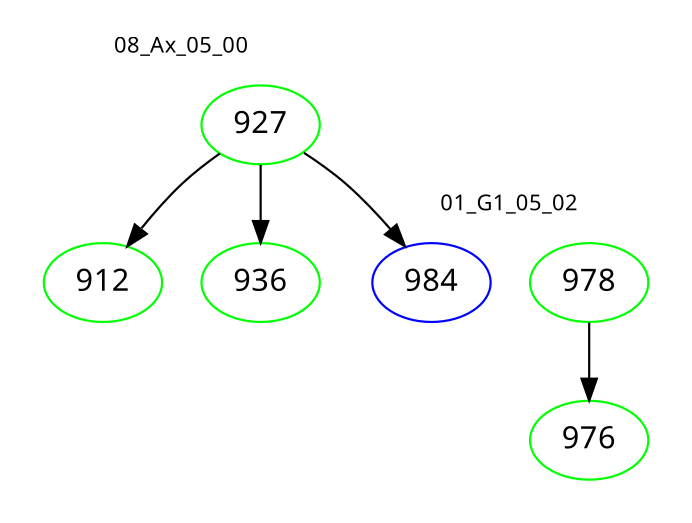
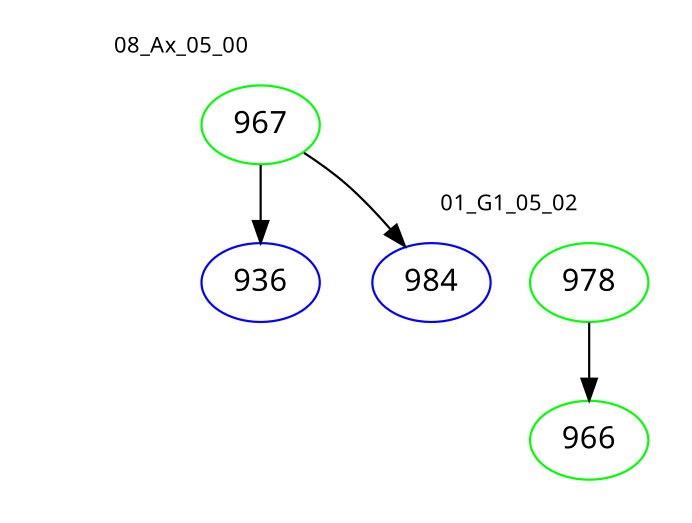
  digraph {
    fontname="Noto Sans"
    node [color=green fontname="Noto Sans"]
    edge [color=black fontname="Noto Sans"]
-   n1 [label=927]
-   n2 [label=912]
-   n3 [label=936]
+   n1 [label=967]
+   n3 [color=blue label=936]
    n4 [label=978]
-   n5 [label=976]
+   n5 [label=966]
    n6 [color=blue label=984]
    subgraph cluster_1 {
      color=white
      fontsize=10
      label="08_Ax_05_00"
      n1
-     n2
      n3
    }
    subgraph cluster_2 {
      color=white
      fontsize=10
      label="01_G1_05_02"
      n4
      n5
      n6
    }
-   n1 -> n2
    n1 -> n3
    n1 -> n6
    n4 -> n5
  }
